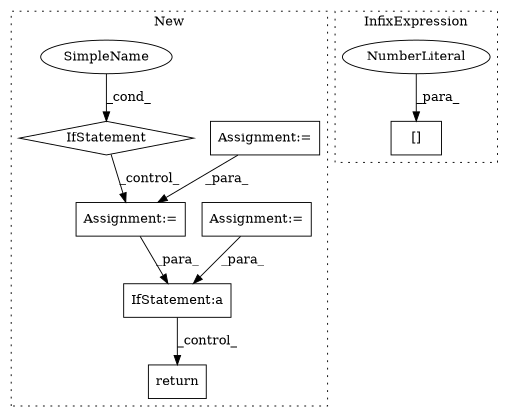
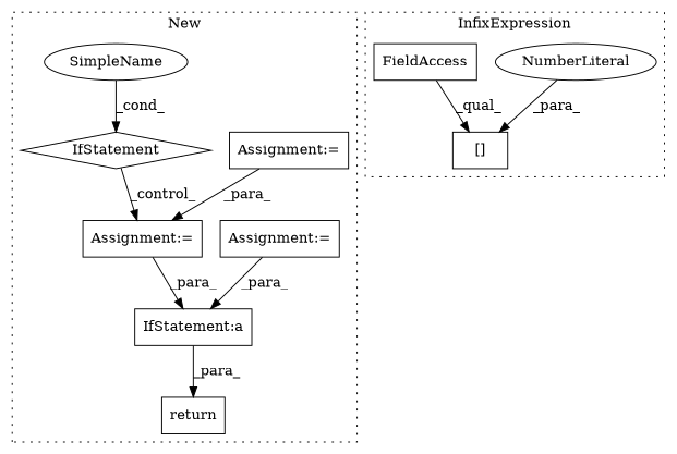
  digraph {
    node [a=7 l=1 shape=box]
    n1 [a=41 l=7 label=return s=1560]
    n2 [label="Assignment:=" s=1285]
    n3 [l=2 label="Assignment:=" s=1510]
    n4 [label="Assignment:=" s=1153]
    n5 [a=25 l="4,2" label=IfStatement s="1478,1488" shape=diamond]
    n6 [a=27 l=3 label="IfStatement:a" s=1583]
    n7 [a=42 label=SimpleName shape=ellipse l=""]
    n8 [a=2 l="18,1" label="[]" s="1641,1660"]
    n9 [a=34 label=NumberLiteral s=1659 shape=ellipse]
+   n10 [a=22 l=17 label=FieldAccess s=1641]
    subgraph cluster_1 {
      label=New
      style=dotted
      n1
      n2
      n3
      n4
      n5
      n6
      n7
    }
    subgraph cluster_2 {
      label=InfixExpression
      style=dotted
      n8
      n9
+     n10
    }
    n2 -> n3 [label=_para_]
    n3 -> n6 [label=_para_]
    n4 -> n6 [label=_para_]
    n5 -> n3 [label=_control_]
-   n6 -> n1 [label=_control_]
+   n6 -> n1 [label=_para_]
    n7 -> n5 [label=_cond_]
    n9 -> n8 [label=_para_]
+   n10 -> n8 [label=_qual_]
  }
